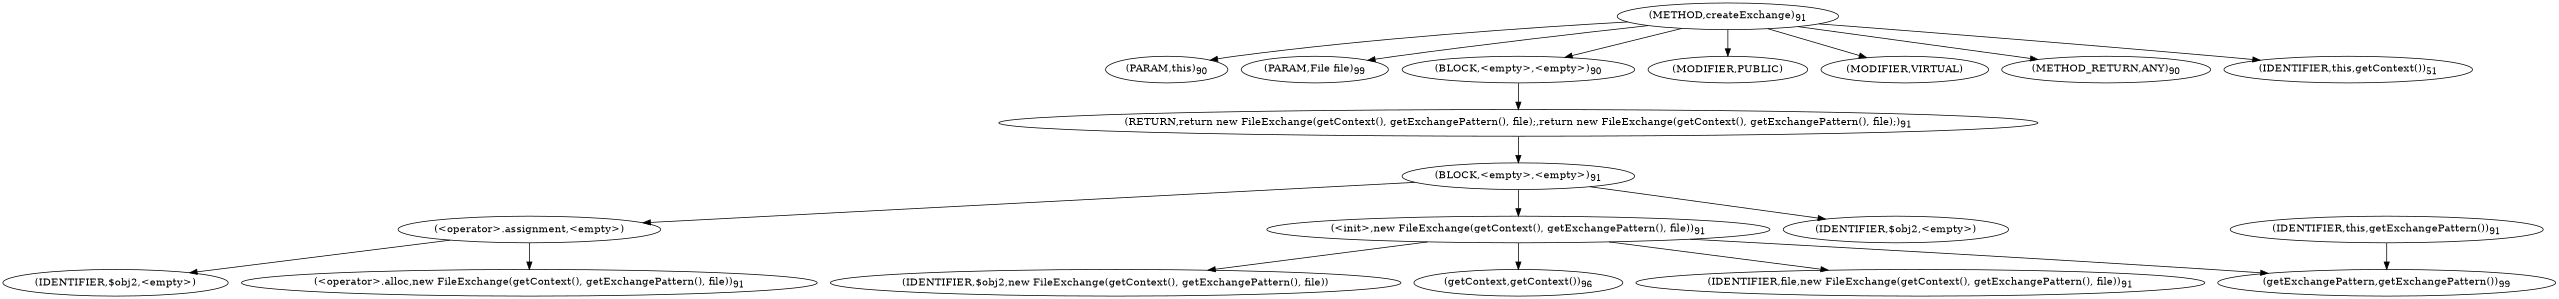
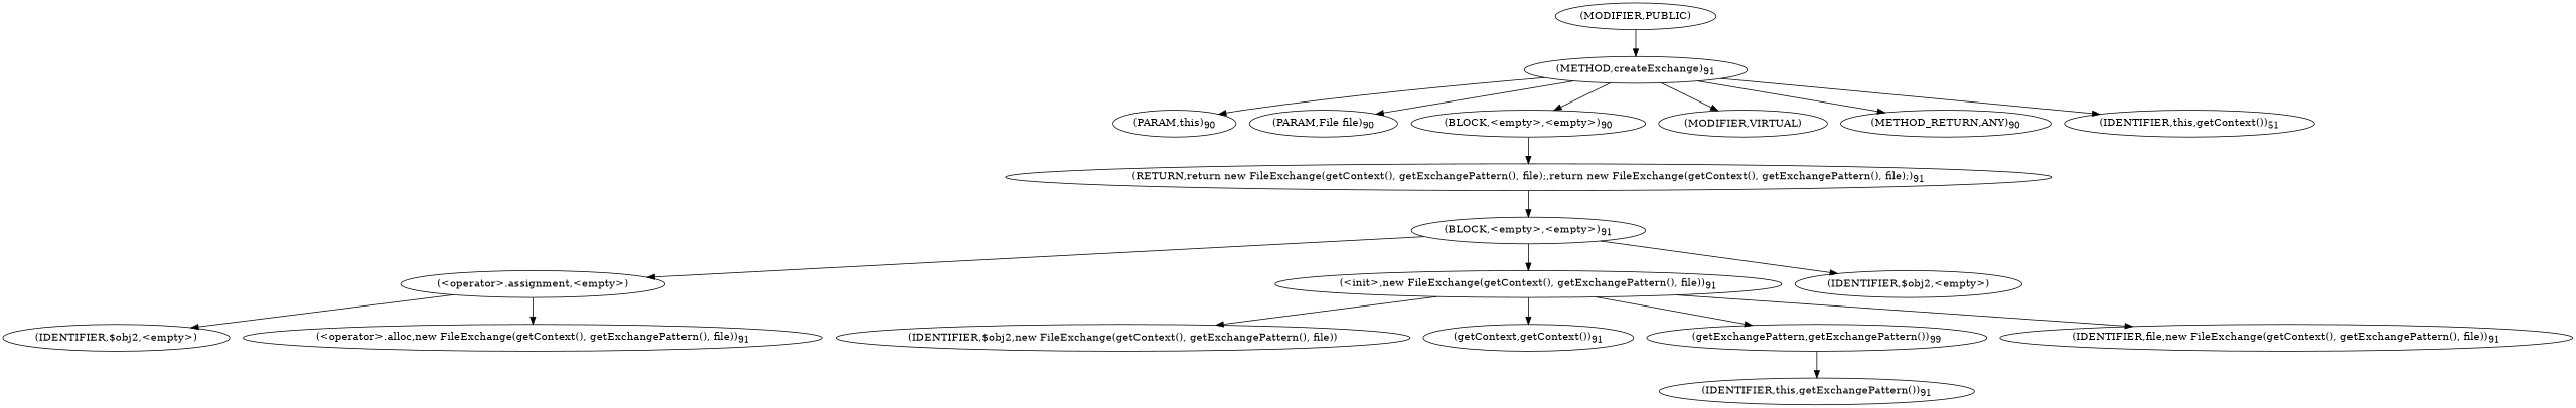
  digraph {
    fontname="DejaVu Serif"
    node [fontname="DejaVu Serif"]
    edge [fontname="DejaVu Serif"]
    n1 [label=<(METHOD,createExchange)<SUB>91</SUB>>]
    n2 [label=<(PARAM,this)<SUB>90</SUB>>]
-   n3 [label=<(PARAM,File file)<SUB>99</SUB>>]
+   n3 [label=<(PARAM,File file)<SUB>90</SUB>>]
    n4 [label=<(BLOCK,&lt;empty&gt;,&lt;empty&gt;)<SUB>90</SUB>>]
    n5 [label=<(MODIFIER,PUBLIC)>]
    n6 [label=<(MODIFIER,VIRTUAL)>]
    n7 [label=<(METHOD_RETURN,ANY)<SUB>90</SUB>>]
    n8 [label=<(IDENTIFIER,this,getContext())<SUB>51</SUB>>]
    n9 [label=<(RETURN,return new FileExchange(getContext(), getExchangePattern(), file);,return new FileExchange(getContext(), getExchangePattern(), file);)<SUB>91</SUB>>]
    n10 [label=<(BLOCK,&lt;empty&gt;,&lt;empty&gt;)<SUB>91</SUB>>]
    n11 [label=<(&lt;operator&gt;.assignment,&lt;empty&gt;)>]
    n12 [label=<(&lt;init&gt;,new FileExchange(getContext(), getExchangePattern(), file))<SUB>91</SUB>>]
    n13 [label=<(IDENTIFIER,$obj2,&lt;empty&gt;)>]
    n14 [label=<(IDENTIFIER,$obj2,&lt;empty&gt;)>]
    n15 [label=<(&lt;operator&gt;.alloc,new FileExchange(getContext(), getExchangePattern(), file))<SUB>91</SUB>>]
    n16 [label=<(IDENTIFIER,$obj2,new FileExchange(getContext(), getExchangePattern(), file))>]
-   n17 [label=<(getContext,getContext())<SUB>96</SUB>>]
+   n17 [label=<(getContext,getContext())<SUB>91</SUB>>]
    n18 [label=<(getExchangePattern,getExchangePattern())<SUB>99</SUB>>]
    n19 [label=<(IDENTIFIER,file,new FileExchange(getContext(), getExchangePattern(), file))<SUB>91</SUB>>]
    n20 [label=<(IDENTIFIER,this,getExchangePattern())<SUB>91</SUB>>]
    n1 -> n2
    n1 -> n3
    n1 -> n4
-   n1 -> n5
+   n5 -> n1
    n1 -> n6
    n1 -> n7
    n1 -> n8
    n4 -> n9
    n9 -> n10
    n10 -> n11
    n10 -> n12
    n10 -> n13
    n11 -> n14
    n11 -> n15
    n12 -> n16
    n12 -> n17
    n12 -> n18
    n12 -> n19
-   n20 -> n18
+   n18 -> n20
  }
